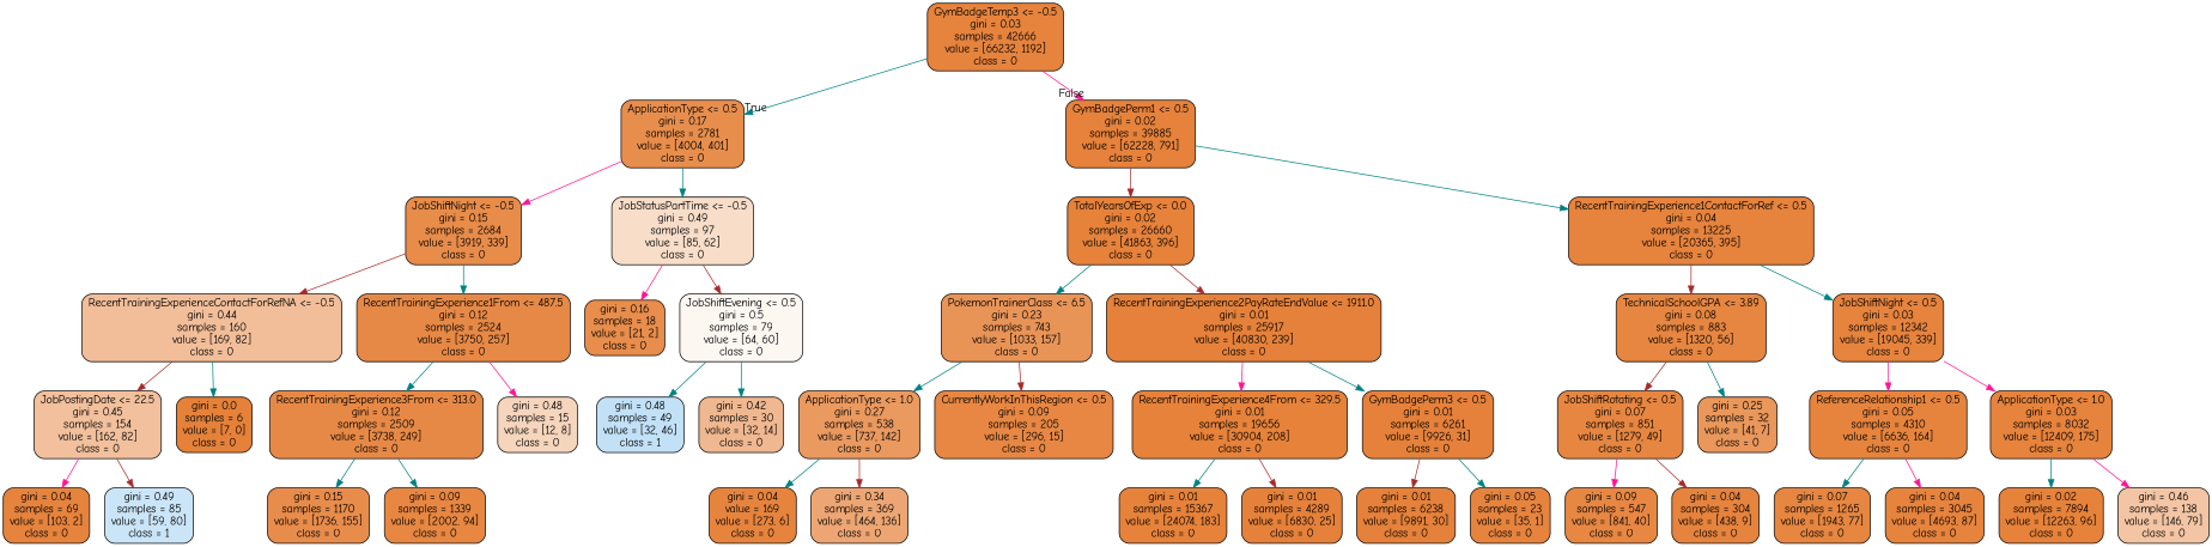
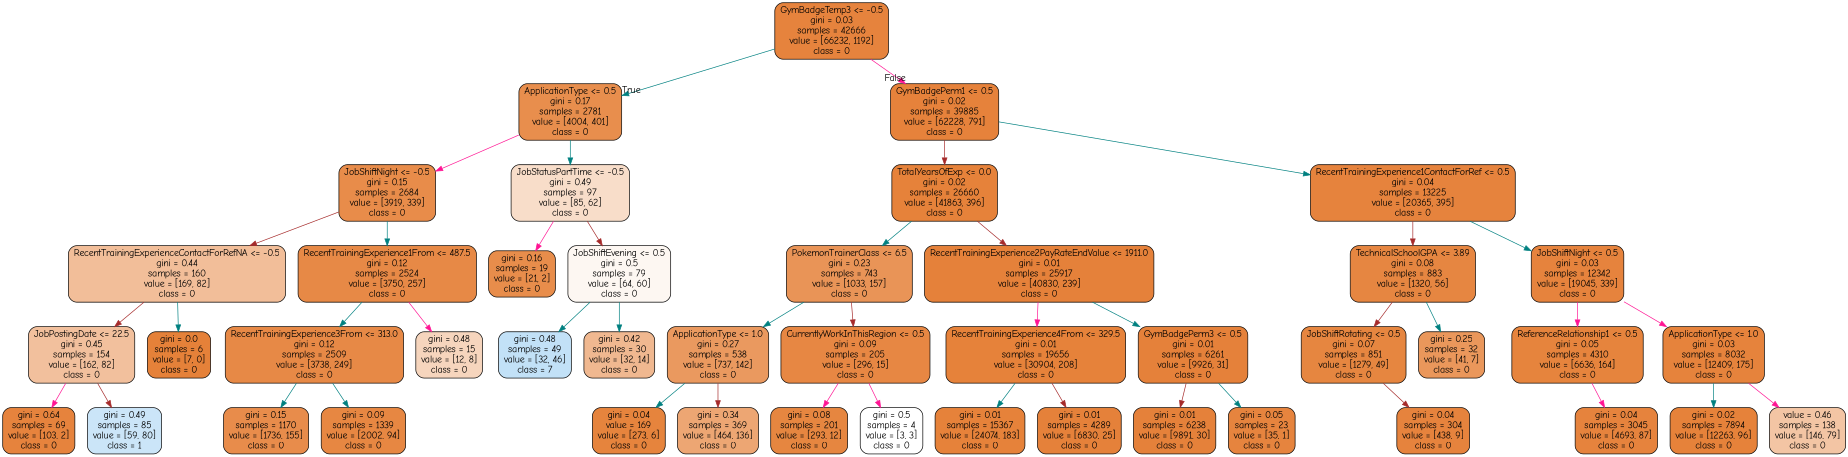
  digraph {
    fontname="Comic Neue"
    node [color=black fillcolor="#e58139fa" fontname="Comic Neue" shape=box style="filled, rounded"]
    edge [color=teal fontname="Comic Neue"]
    n1 [label="GymBadgeTemp3 <= -0.5\ngini = 0.03\nsamples = 42666\nvalue = [66232, 1192]\nclass = 0"]
    n2 [fillcolor="#e58139e5" label="ApplicationType <= 0.5\ngini = 0.17\nsamples = 2781\nvalue = [4004, 401]\nclass = 0"]
    n3 [fillcolor="#e58139fc" label="GymBadgePerm1 <= 0.5\ngini = 0.02\nsamples = 39885\nvalue = [62228, 791]\nclass = 0"]
    n4 [fillcolor="#e58139e9" label="JobShiftNight <= -0.5\ngini = 0.15\nsamples = 2684\nvalue = [3919, 339]\nclass = 0"]
    n5 [fillcolor="#e5813945" label="JobStatusPartTime <= -0.5\ngini = 0.49\nsamples = 97\nvalue = [85, 62]\nclass = 0"]
    n6 [fillcolor="#e58139fd" label="TotalYearsOfExp <= 0.0\ngini = 0.02\nsamples = 26660\nvalue = [41863, 396]\nclass = 0"]
    n7 [label="RecentTrainingExperience1ContactForRef <= 0.5\ngini = 0.04\nsamples = 13225\nvalue = [20365, 395]\nclass = 0"]
    n8 [fillcolor="#e5813983" label="RecentTrainingExperienceContactForRefNA <= -0.5\ngini = 0.44\nsamples = 160\nvalue = [169, 82]\nclass = 0"]
    n9 [fillcolor="#e58139ee" label="RecentTrainingExperience1From <= 487.5\ngini = 0.12\nsamples = 2524\nvalue = [3750, 257]\nclass = 0"]
-   n10 [fillcolor="#e58139e7" label="gini = 0.16\nsamples = 18\nvalue = [21, 2]\nclass = 0"]
+   n10 [fillcolor="#e58139e7" label="gini = 0.16\nsamples = 19\nvalue = [21, 2]\nclass = 0"]
    n11 [fillcolor="#e5813910" label="JobShiftEvening <= 0.5\ngini = 0.5\nsamples = 79\nvalue = [64, 60]\nclass = 0"]
    n12 [fillcolor="#e581397e" label="JobPostingDate <= 22.5\ngini = 0.45\nsamples = 154\nvalue = [162, 82]\nclass = 0"]
    n13 [fillcolor="#e58139ff" label="gini = 0.0\nsamples = 6\nvalue = [7, 0]\nclass = 0"]
    n14 [fillcolor="#e58139ee" label="RecentTrainingExperience3From <= 313.0\ngini = 0.12\nsamples = 2509\nvalue = [3738, 249]\nclass = 0"]
    n15 [fillcolor="#e5813955" label="gini = 0.48\nsamples = 15\nvalue = [12, 8]\nclass = 0"]
-   n16 [label="gini = 0.04\nsamples = 69\nvalue = [103, 2]\nclass = 0"]
+   n16 [label="gini = 0.64\nsamples = 69\nvalue = [103, 2]\nclass = 0"]
    n17 [fillcolor="#399de543" label="gini = 0.49\nsamples = 85\nvalue = [59, 80]\nclass = 1"]
    n18 [fillcolor="#e58139e8" label="gini = 0.15\nsamples = 1170\nvalue = [1736, 155]\nclass = 0"]
    n19 [fillcolor="#e58139f3" label="gini = 0.09\nsamples = 1339\nvalue = [2002, 94]\nclass = 0"]
-   n20 [fillcolor="#399de54e" label="gini = 0.48\nsamples = 49\nvalue = [32, 46]\nclass = 1"]
+   n20 [fillcolor="#399de54e" label="gini = 0.48\nsamples = 49\nvalue = [32, 46]\nclass = 7"]
    n21 [fillcolor="#e581398f" label="gini = 0.42\nsamples = 30\nvalue = [32, 14]\nclass = 0"]
    n22 [fillcolor="#e58139d8" label="PokemonTrainerClass <= 6.5\ngini = 0.23\nsamples = 743\nvalue = [1033, 157]\nclass = 0"]
    n23 [fillcolor="#e58139fe" label="RecentTrainingExperience2PayRateEndValue <= 1911.0\ngini = 0.01\nsamples = 25917\nvalue = [40830, 239]\nclass = 0"]
    n24 [fillcolor="#e58139f4" label="TechnicalSchoolGPA <= 3.89\ngini = 0.08\nsamples = 883\nvalue = [1320, 56]\nclass = 0"]
    n25 [label="JobShiftNight <= 0.5\ngini = 0.03\nsamples = 12342\nvalue = [19045, 339]\nclass = 0"]
    n26 [fillcolor="#e58139ce" label="ApplicationType <= 1.0\ngini = 0.27\nsamples = 538\nvalue = [737, 142]\nclass = 0"]
    n27 [fillcolor="#e58139f2" label="CurrentlyWorkInThisRegion <= 0.5\ngini = 0.09\nsamples = 205\nvalue = [296, 15]\nclass = 0"]
    n28 [fillcolor="#e58139fd" label="RecentTrainingExperience4From <= 329.5\ngini = 0.01\nsamples = 19656\nvalue = [30904, 208]\nclass = 0"]
    n29 [fillcolor="#e58139fe" label="GymBadgePerm3 <= 0.5\ngini = 0.01\nsamples = 6261\nvalue = [9926, 31]\nclass = 0"]
    n30 [fillcolor="#e58139f9" label="gini = 0.04\nvalue = 169\nvalue = [273, 6]\nclass = 0"]
    n31 [fillcolor="#e58139b4" label="gini = 0.34\nsamples = 369\nvalue = [464, 136]\nclass = 0"]
+   n32 [fillcolor="#e58139f5" label="gini = 0.08\nsamples = 201\nvalue = [293, 12]\nclass = 0"]
+   n33 [fillcolor="#e5813900" label="gini = 0.5\nsamples = 4\nvalue = [3, 3]\nclass = 0"]
    n34 [fillcolor="#e58139fd" label="gini = 0.01\nsamples = 15367\nvalue = [24074, 183]\nclass = 0"]
    n35 [fillcolor="#e58139fe" label="gini = 0.01\nsamples = 4289\nvalue = [6830, 25]\nclass = 0"]
    n36 [fillcolor="#e58139fe" label="gini = 0.01\nsamples = 6238\nvalue = [9891, 30]\nclass = 0"]
    n37 [fillcolor="#e58139f8" label="gini = 0.05\nsamples = 23\nvalue = [35, 1]\nclass = 0"]
    n38 [fillcolor="#e58139f5" label="JobShiftRotating <= 0.5\ngini = 0.07\nsamples = 851\nvalue = [1279, 49]\nclass = 0"]
    n39 [fillcolor="#e58139d3" label="gini = 0.25\nsamples = 32\nvalue = [41, 7]\nclass = 0"]
    n40 [fillcolor="#e58139f9" label="ReferenceRelationship1 <= 0.5\ngini = 0.05\nsamples = 4310\nvalue = [6636, 164]\nclass = 0"]
    n41 [fillcolor="#e58139fb" label="ApplicationType <= 1.0\ngini = 0.03\nsamples = 8032\nvalue = [12409, 175]\nclass = 0"]
-   n42 [fillcolor="#e58139f3" label="gini = 0.09\nsamples = 547\nvalue = [841, 40]\nclass = 0"]
    n43 [label="gini = 0.04\nsamples = 304\nvalue = [438, 9]\nclass = 0"]
-   n44 [fillcolor="#e58139f5" label="gini = 0.07\nsamples = 1265\nvalue = [1943, 77]\nclass = 0"]
    n45 [label="gini = 0.04\nsamples = 3045\nvalue = [4693, 87]\nclass = 0"]
    n46 [fillcolor="#e58139fd" label="gini = 0.02\nsamples = 7894\nvalue = [12263, 96]\nclass = 0"]
-   n47 [fillcolor="#e5813975" label="gini = 0.46\nsamples = 138\nvalue = [146, 79]\nclass = 0"]
+   n47 [fillcolor="#e5813975" label="value = 0.46\nsamples = 138\nvalue = [146, 79]\nclass = 0"]
    n1 -> n2 [headlabel=True labelangle=45 labeldistance=2.5]
    n1 -> n3 [color=deeppink headlabel=False labelangle=-45 labeldistance=2.5]
    n2 -> n4 [color=deeppink]
    n2 -> n5
    n3 -> n6 [color=brown]
    n3 -> n7
    n4 -> n8 [color=brown]
    n4 -> n9
    n5 -> n10 [color=deeppink]
    n5 -> n11 [color=brown]
    n6 -> n22
    n6 -> n23 [color=brown]
    n7 -> n24 [color=brown]
    n7 -> n25
    n8 -> n12 [color=brown]
    n8 -> n13
    n9 -> n14
    n9 -> n15 [color=deeppink]
    n11 -> n20
    n11 -> n21
    n12 -> n16 [color=deeppink]
    n12 -> n17 [color=brown]
    n14 -> n18
    n14 -> n19
    n22 -> n26
    n22 -> n27 [color=brown]
    n23 -> n28 [color=deeppink]
    n23 -> n29
    n24 -> n38 [color=brown]
    n24 -> n39
    n25 -> n40 [color=deeppink]
    n25 -> n41 [color=deeppink]
    n26 -> n30
    n26 -> n31 [color=brown]
+   n27 -> n32 [color=deeppink]
+   n27 -> n33 [color=deeppink]
    n28 -> n34
    n28 -> n35 [color=brown]
    n29 -> n36 [color=brown]
    n29 -> n37
-   n38 -> n42 [color=deeppink]
    n38 -> n43 [color=brown]
-   n40 -> n44
    n40 -> n45 [color=deeppink]
    n41 -> n46
    n41 -> n47 [color=deeppink]
  }
